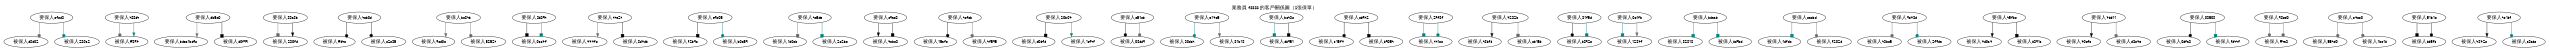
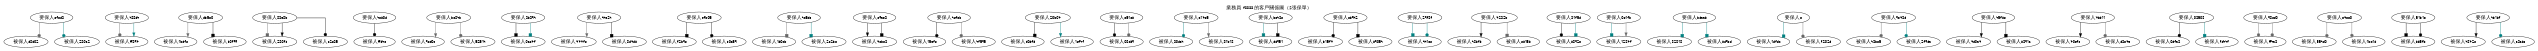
  digraph {
    fontname="Patrick Hand"
    label="業務員 f8833 的客戶關係圖（2張保單）"
    labelloc=t
    splines=ortho
    node [fontname="Patrick Hand"]
    edge [arrowhead=dot color=black fontname="Patrick Hand"]
    "要保人cfad3" [height=0.1]
    "被保人d8602" [height=0.1]
    "被保人230e2" [height=0.1]
    "要保人43364" [height=0.1]
    "被保人ff397" [height=0.1]
    "要保人db5a0" [height=0.1]
-   "被保人1bdfc" [height=0.1 label="要保人bdee1bdfc"]
+   "被保人1bdfc" [height=0.1]
    "被保人60f99" [height=0.1]
    "要保人83e8b" [height=0.1]
    "被保人230fd" [height=0.1]
    "要保人4a60d" [height=0.1]
    "被保人ff64a" [height=0.1]
    "被保人c2c35" [height=0.1]
    "要保人ba84b" [height=0.1]
    "被保人9cd0a" [height=0.1]
-   "被保人52524" [height=0.1]
+   "被保人52524" [height=0.1 label="被保人52514"]
    "要保人36394" [height=0.1]
    "被保人0ec7f" [height=0.1]
    "要保人44e24" [height=0.1]
    "被保人777fc" [height=0.1]
    "被保人8d7d6" [height=0.1]
    "要保人afb05" [height=0.1]
    "被保人f2b9c" [height=0.1]
    "被保人b0e59" [height=0.1]
    "要保人4a5de" [height=0.1]
    "被保人160ab" [height=0.1]
    "被保人2c2ba" [height=0.1]
    "要保人c9ea3" [height=0.1]
    "被保人7aba3" [height=0.1]
    "要保人4cfab" [height=0.1]
    "被保人15efc" [height=0.1]
    "被保人4f595" [height=0.1]
    "要保人20b07" [height=0.1]
    "被保人d06fd" [height=0.1]
    "被保人1cf4f" [height=0.1]
    "要保人a51c6" [height=0.1]
    "被保人08dd9" [height=0.1]
    "要保人e17c5" [height=0.1]
    "被保人30de4" [height=0.1]
    "被保人81b18" [height=0.1]
    "要保人ba43c" [height=0.1]
    "被保人d6951" [height=0.1]
    "要保人a6942" [height=0.1]
    "被保人b15f7" [height=0.1]
    "被保人69054" [height=0.1]
    "要保人29f8f" [height=0.1]
    "被保人441ac" [height=0.1]
    "要保人7232b" [height=0.1]
    "被保人486f6" [height=0.1]
    "被保人c6156" [height=0.1]
    "要保人31f5d" [height=0.1]
    "被保人6892a" [height=0.1]
    "要保人0c1fb" [height=0.1]
    "被保人1237f" [height=0.1]
    "要保人bdee6" [height=0.1]
    "被保人82818" [height=0.1]
    "被保人6d9bd" [height=0.1]
-   "要保人aecbd" [height=0.1]
+   "要保人aecbd" [height=0.1 label="要保人a"]
    "被保人1dfda" [height=0.1]
    "被保人f202d" [height=0.1]
    "要保人9a73d" [height=0.1]
    "被保人43ba5" [height=0.1]
    "被保人2f9de" [height=0.1]
    "要保人45f6c" [height=0.1]
    "被保人7d0e7" [height=0.1]
    "被保人6391e" [height=0.1]
    "要保人76611" [height=0.1]
    "被保人70afa" [height=0.1]
    "被保人d3a7e" [height=0.1]
    "要保人03508" [height=0.1]
    "被保人0dfe3" [height=0.1]
    "被保人fd44f" [height=0.1]
    "要保人98cd0" [height=0.1]
    "被保人ff4e3" [height=0.1]
    "要保人a7aa0" [height=0.1]
    "被保人554d0" [height=0.1]
    "被保人1ba16" [height=0.1]
    "要保人51b1a" [height=0.1]
    "被保人665fb" [height=0.1]
    "要保人4b16f" [height=0.1]
    "被保人4872c" [height=0.1]
    "被保人e3e6c" [height=0.1]
    "要保人cfad3" -> "被保人d8602" [color=gray40]
    "要保人cfad3" -> "被保人230e2" [color=teal]
    "要保人43364" -> "被保人ff397" [color=gray40]
    "要保人43364" -> "被保人ff397" [arrowhead=normal color=teal]
    "要保人db5a0" -> "被保人1bdfc" [arrowhead=normal color=gray40]
    "要保人db5a0" -> "被保人60f99" [arrowhead=box]
    "要保人83e8b" -> "被保人230fd" [arrowhead=box color=gray40]
    "要保人83e8b" -> "被保人230fd" [arrowhead=normal]
    "要保人4a60d" -> "被保人ff64a"
-   "要保人4a60d" -> "被保人c2c35"
+   "要保人83e8b" -> "被保人c2c35"
    "要保人ba84b" -> "被保人9cd0a" [arrowhead=normal color=gray40]
    "要保人ba84b" -> "被保人52524" [color=gray40]
    "要保人36394" -> "被保人0ec7f" [arrowhead=box]
    "要保人36394" -> "被保人0ec7f" [arrowhead=box color=teal]
    "要保人44e24" -> "被保人777fc" [arrowhead=normal color=gray40]
    "要保人44e24" -> "被保人8d7d6" [arrowhead=box]
    "要保人afb05" -> "被保人f2b9c" [arrowhead=box]
-   "要保人afb05" -> "被保人b0e59" [color=teal]
+   "要保人afb05" -> "被保人b0e59"
    "要保人4a5de" -> "被保人160ab" [arrowhead=box color=gray40]
    "要保人4a5de" -> "被保人2c2ba" [arrowhead=box color=teal]
    "要保人c9ea3" -> "被保人7aba3" [arrowhead=normal]
    "要保人c9ea3" -> "被保人7aba3" [arrowhead=box]
    "要保人4cfab" -> "被保人15efc"
    "要保人4cfab" -> "被保人4f595" [color=gray40]
    "要保人20b07" -> "被保人d06fd" [arrowhead=box]
    "要保人20b07" -> "被保人1cf4f" [arrowhead=normal color=teal]
    "要保人a51c6" -> "被保人08dd9"
    "要保人a51c6" -> "被保人08dd9" [color=gray40]
    "要保人e17c5" -> "被保人30de4" [color=teal]
    "要保人e17c5" -> "被保人81b18" [arrowhead=normal color=gray40]
    "要保人ba43c" -> "被保人d6951" [arrowhead=box color=teal]
    "要保人ba43c" -> "被保人d6951" [arrowhead=box]
    "要保人a6942" -> "被保人b15f7"
    "要保人a6942" -> "被保人69054" [arrowhead=box]
    "要保人29f8f" -> "被保人441ac" [arrowhead=box color=teal]
    "要保人29f8f" -> "被保人441ac" [color=teal]
    "要保人7232b" -> "被保人486f6" [arrowhead=normal]
    "要保人7232b" -> "被保人c6156" [arrowhead=box color=gray40]
    "要保人31f5d" -> "被保人6892a"
    "要保人31f5d" -> "被保人6892a" [arrowhead=box color=teal]
    "要保人0c1fb" -> "被保人1237f" [arrowhead=box color=teal]
    "要保人0c1fb" -> "被保人1237f" [arrowhead=normal color=gray40]
    "要保人bdee6" -> "被保人82818" [arrowhead=box color=teal]
    "要保人bdee6" -> "被保人6d9bd" [arrowhead=box color=teal]
    "要保人aecbd" -> "被保人1dfda" [arrowhead=box color=teal]
    "要保人aecbd" -> "被保人f202d" [color=gray40]
    "要保人9a73d" -> "被保人43ba5" [color=gray40]
    "要保人9a73d" -> "被保人2f9de" [color=teal]
    "要保人45f6c" -> "被保人7d0e7" [arrowhead=normal]
    "要保人45f6c" -> "被保人6391e" [arrowhead=box]
    "要保人76611" -> "被保人70afa" [arrowhead=normal]
    "要保人76611" -> "被保人d3a7e" [color=gray40]
    "要保人03508" -> "被保人0dfe3"
    "要保人03508" -> "被保人fd44f" [arrowhead=box color=teal]
    "要保人98cd0" -> "被保人ff4e3" [color=gray40]
    "要保人98cd0" -> "被保人ff4e3" [color=gray40]
    "要保人a7aa0" -> "被保人554d0" [color=gray40]
    "要保人a7aa0" -> "被保人1ba16" [color=gray40]
    "要保人51b1a" -> "被保人665fb" [arrowhead=box]
    "要保人51b1a" -> "被保人665fb"
    "要保人4b16f" -> "被保人4872c" [arrowhead=normal]
    "要保人4b16f" -> "被保人e3e6c" [color=teal]
  }
